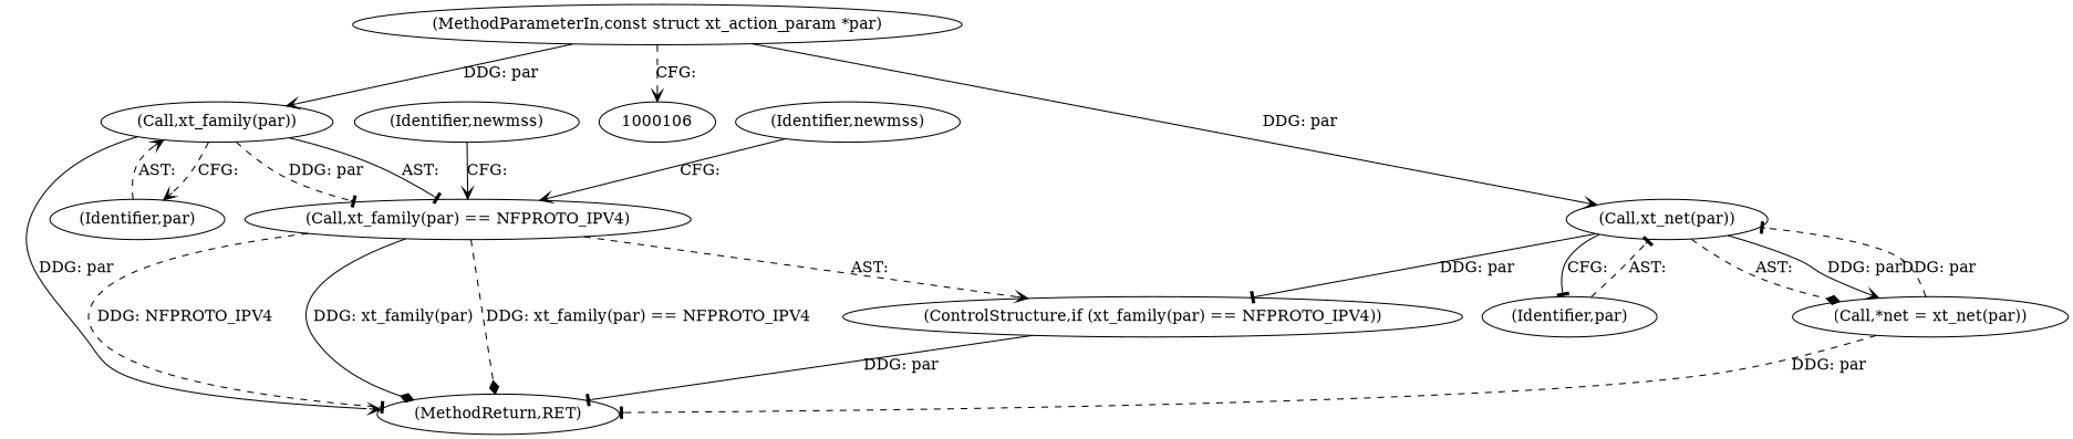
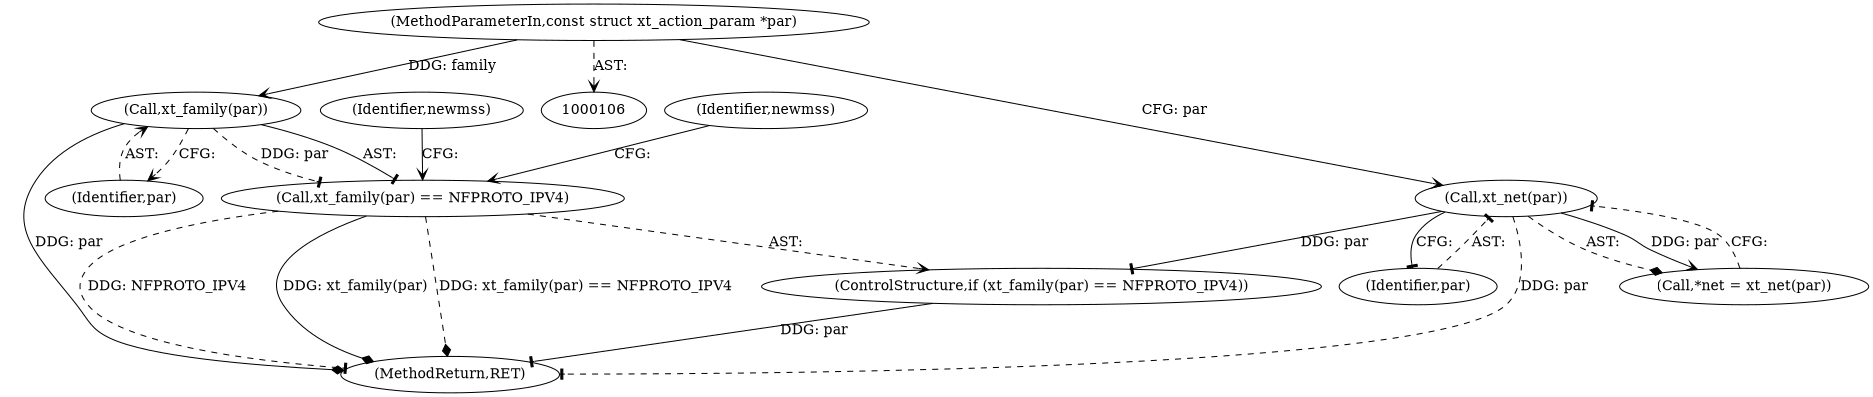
  digraph {
    edge [arrowhead=tee style=solid]
    n1 [label="(Call,xt_family(par))"]
    n2 [label="(Call,xt_family(par) == NFPROTO_IPV4)"]
    n3 [label="(Identifier,par)"]
    n4 [label="(MethodReturn,RET)"]
    n5 [label="(ControlStructure,if (xt_family(par) == NFPROTO_IPV4))"]
    n6 [label="(Call,xt_net(par))"]
    n7 [label="(Call,*net = xt_net(par))"]
    n8 [label="(Identifier,par)"]
    n9 [label="(MethodParameterIn,const struct xt_action_param *par)"]
    1000106
    n11 [label="(Identifier,newmss)"]
    n12 [label="(Identifier,newmss)"]
    n1 -> n2 [label="AST: "]
    n1 -> n2 [label="DDG: par" style=dashed]
    n1 -> n3 [arrowhead=vee label="CFG: " style=dashed]
-   n1 -> n4 [arrowhead=vee label="DDG: par"]
+   n1 -> n4 [arrowhead=diamond label="DDG: par"]
    n2 -> n4 [label="DDG: NFPROTO_IPV4" style=dashed]
    n2 -> n4 [arrowhead=diamond label="DDG: xt_family(par)"]
    n2 -> n4 [arrowhead=diamond label="DDG: xt_family(par) == NFPROTO_IPV4" style=dashed]
    n2 -> n5 [arrowhead=vee label="AST: " style=dashed]
    n3 -> n1 [arrowhead=vee label="AST: " style=dashed]
    n5 -> n4 [label="DDG: par"]
-   n7 -> n4 [label="DDG: par" style=dashed]
+   n6 -> n4 [label="DDG: par" style=dashed]
    n6 -> n5 [label="DDG: par"]
    n6 -> n7 [arrowhead=diamond label="AST: " style=dashed]
    n6 -> n7 [arrowhead=vee label="DDG: par"]
    n6 -> n8 [label="CFG: "]
-   n7 -> n6 [label="DDG: par" style=dashed]
+   n7 -> n6 [label="CFG: " style=dashed]
    n8 -> n6 [label="AST: " style=dashed]
-   n9 -> n1 [arrowhead=vee label="DDG: par"]
-   n9 -> n6 [arrowhead=vee label="DDG: par"]
-   n9 -> 1000106 [arrowhead=vee label="CFG: " style=dashed]
+   n9 -> n1 [arrowhead=vee label="DDG: family"]
+   n9 -> n6 [arrowhead=vee label="CFG: par"]
+   n9 -> 1000106 [arrowhead=vee label="AST: " style=dashed]
    n11 -> n2 [arrowhead=vee label="CFG: "]
    n12 -> n2 [arrowhead=vee label="CFG: "]
  }
